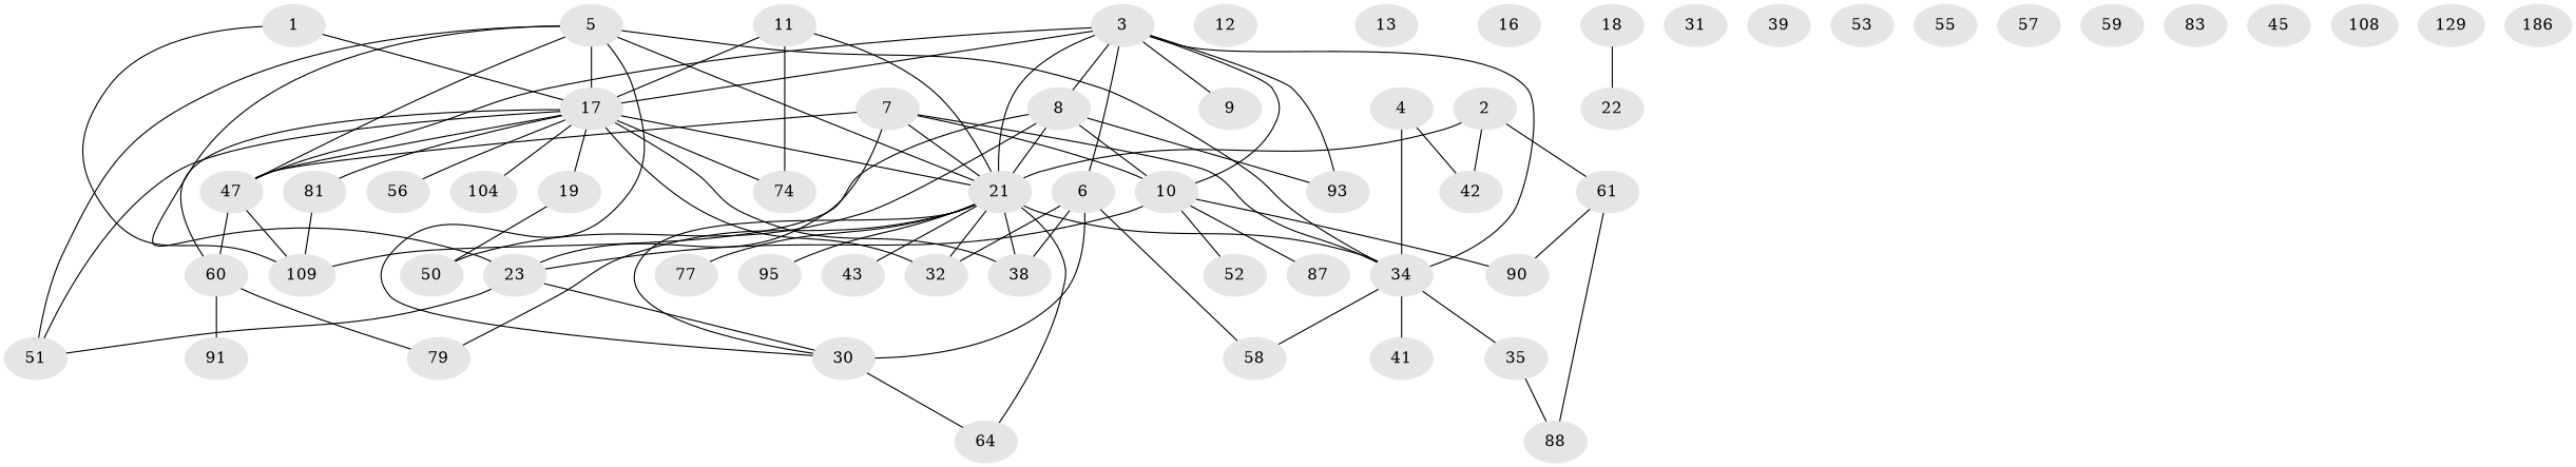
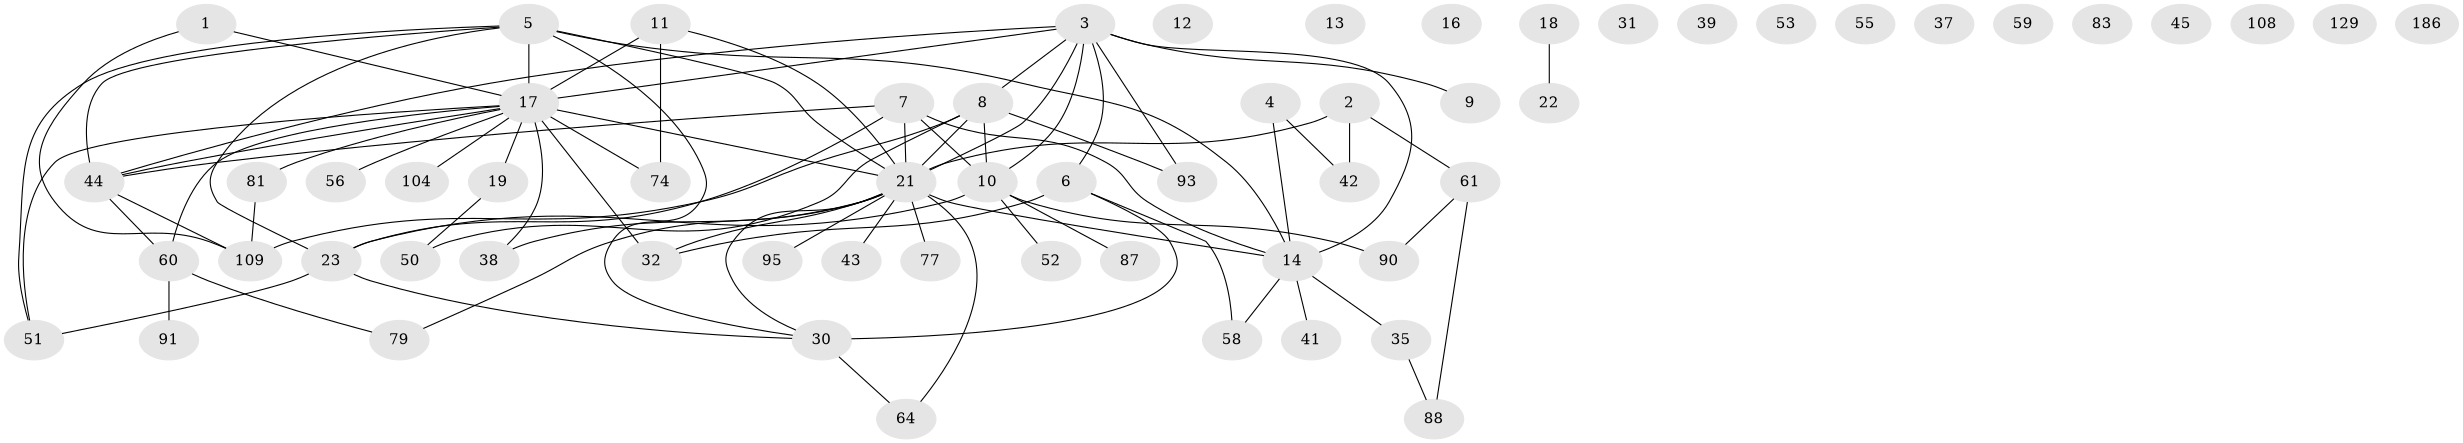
  graph {
    node [color=gray90 style=filled]
    109 [super="+114"]
    1
    17 [super="+44+81"]
    2 [super="+125"]
    21 [super="+68+113+49+89"]
    42
    61 [super="+126+106"]
-   34 [super="+67+92+123+48+63"]
+   34 [super="+67+92+123+48+63" label=14]
    n9 [label=30 super="+99+45+75"]
    32
    38
    43
    64
    77 [super="+124"]
    79
    95
    90
    88
    3 [super="+28+76"]
    6 [super="+14+78"]
    8 [super="+24+29"]
    10 [super="+30"]
-   47 [super="+54+62"]
+   47 [super="+54+62" label=44]
    93
    9
    58 [super="+84"]
    50 [super="+107"]
    23 [super="+70"]
    52 [super="+66"]
    87
    51 [super="+137"]
    74
    19 [super="+20+101+36"]
    56 [super="+72"]
    60 [super="+119"]
    n36 [label=81]
    104
    35 [super="+98+110"]
    41
    4
    5 [super="+96+65"]
    7 [super="+25+40"]
    11 [super="+27"]
    12
    13 [super="+15"]
    16
    91
    18 [super="+80"]
    22
    31
    39
    53
    55
-   57
+   57 [label=37]
    59
    83
    n57 [label=45]
    108
    129
    n60 [label=186]
    1 -- 109
    1 -- 17
    17 -- 21 [weight=3]
    17 -- 32
    17 -- 38
    17 -- 47
    17 -- 51
    17 -- 74
    17 -- 19
    17 -- 56
    17 -- 60
    17 -- n36
    17 -- 104
    2 -- 21
    2 -- 42
    2 -- 61
    21 -- 34 [weight=3]
    21 -- n9
    21 -- 32
    21 -- 38
    21 -- 43
    21 -- 64
    21 -- 77
    21 -- 79
    21 -- 95
    61 -- 90
    61 -- 88
    34 -- 58
    34 -- 35
    34 -- 41
    n9 -- 64
    3 -- 17
    3 -- 21
    3 -- 34
    3 -- 6
    3 -- 8
    3 -- 10
    3 -- 47
    3 -- 93
    3 -- 9
    6 -- n9 [weight=2]
    6 -- 32
-   6 -- 38
    6 -- 58
    8 -- 109
    8 -- 21
    8 -- 10
    8 -- 93
    8 -- 50
    10 -- 90
    10 -- 23
    10 -- 52
    10 -- 87
    47 -- 109
    47 -- 60
    23 -- n9
    23 -- 51
    19 -- 50
    60 -- 79
    60 -- 91
    n36 -- 109
    35 -- 88
    4 -- 42
    4 -- 34
    5 -- 17
    5 -- 21
    5 -- 34
    5 -- n9
    5 -- 47
    5 -- 23
    5 -- 51
    7 -- 21
    7 -- 34 [weight=3]
    7 -- 10
    7 -- 47
    7 -- 23
    11 -- 17
    11 -- 21
    11 -- 74
    18 -- 22
  }
